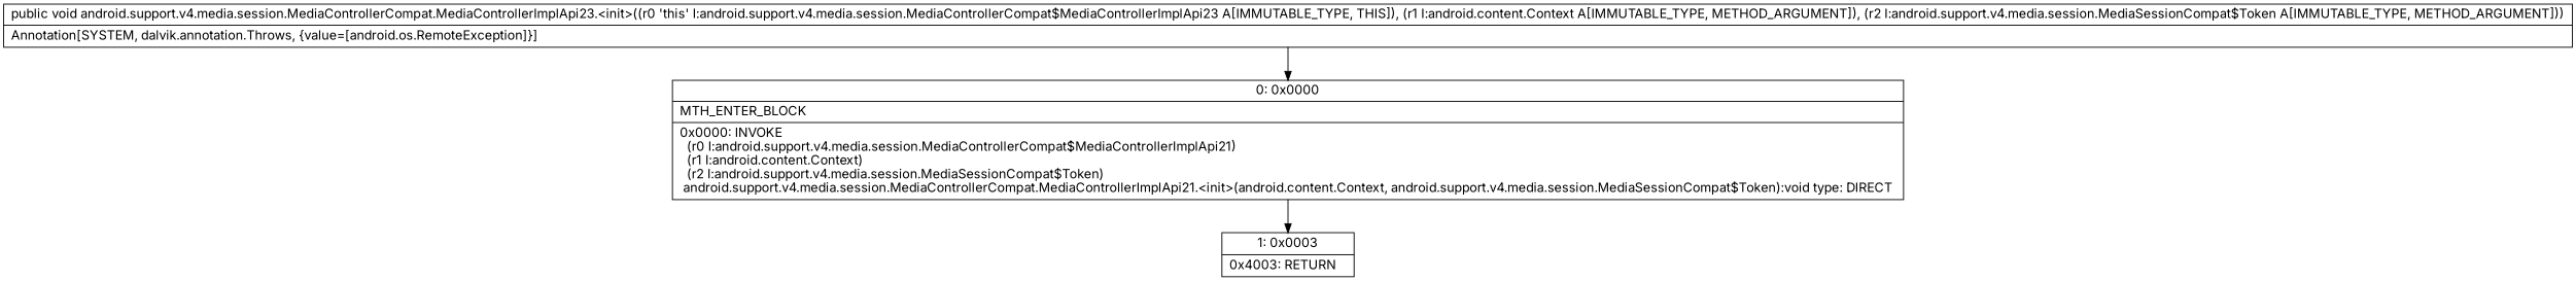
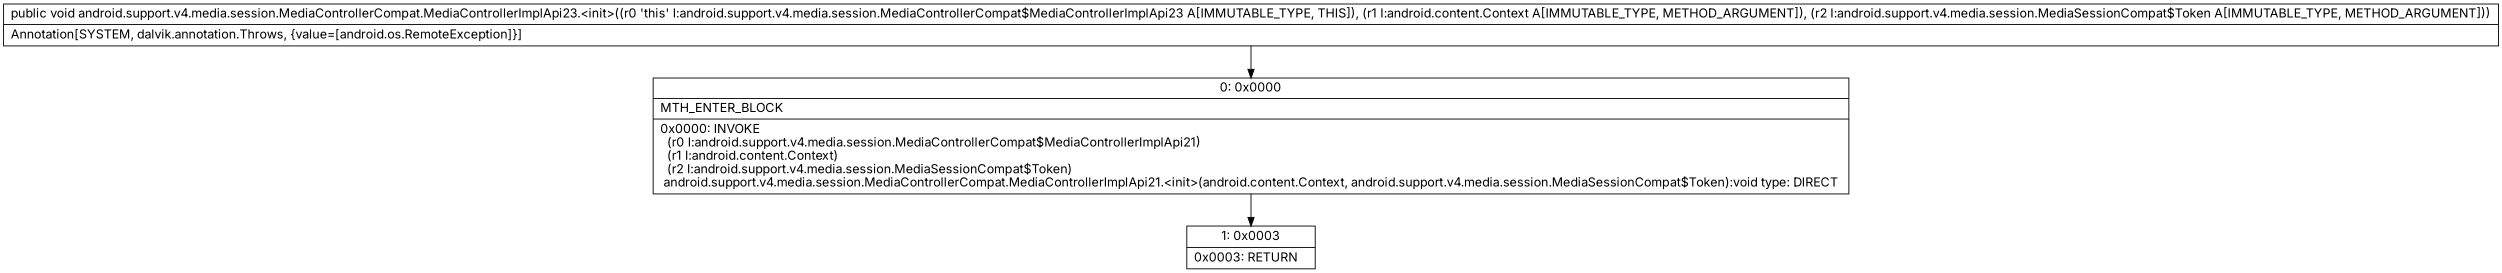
  digraph {
    fontname=Inter
    node [shape=record fontname=Inter]
    edge [fontname=Inter]
    n1 [label="{0\:\ 0x0000|MTH_ENTER_BLOCK\l|0x0000: INVOKE  \l  (r0 I:android.support.v4.media.session.MediaControllerCompat$MediaControllerImplApi21)\l  (r1 I:android.content.Context)\l  (r2 I:android.support.v4.media.session.MediaSessionCompat$Token)\l android.support.v4.media.session.MediaControllerCompat.MediaControllerImplApi21.\<init\>(android.content.Context, android.support.v4.media.session.MediaSessionCompat$Token):void type: DIRECT \l}"]
-   n2 [label="{1\:\ 0x0003|0x4003: RETURN   \l}"]
+   n2 [label="{1\:\ 0x0003|0x0003: RETURN   \l}"]
    n3 [label="{public void android.support.v4.media.session.MediaControllerCompat.MediaControllerImplApi23.\<init\>((r0 'this' I:android.support.v4.media.session.MediaControllerCompat$MediaControllerImplApi23 A[IMMUTABLE_TYPE, THIS]), (r1 I:android.content.Context A[IMMUTABLE_TYPE, METHOD_ARGUMENT]), (r2 I:android.support.v4.media.session.MediaSessionCompat$Token A[IMMUTABLE_TYPE, METHOD_ARGUMENT]))  | Annotation[SYSTEM, dalvik.annotation.Throws, \{value=[android.os.RemoteException]\}]\l}"]
    n1 -> n2
    n3 -> n1
  }
